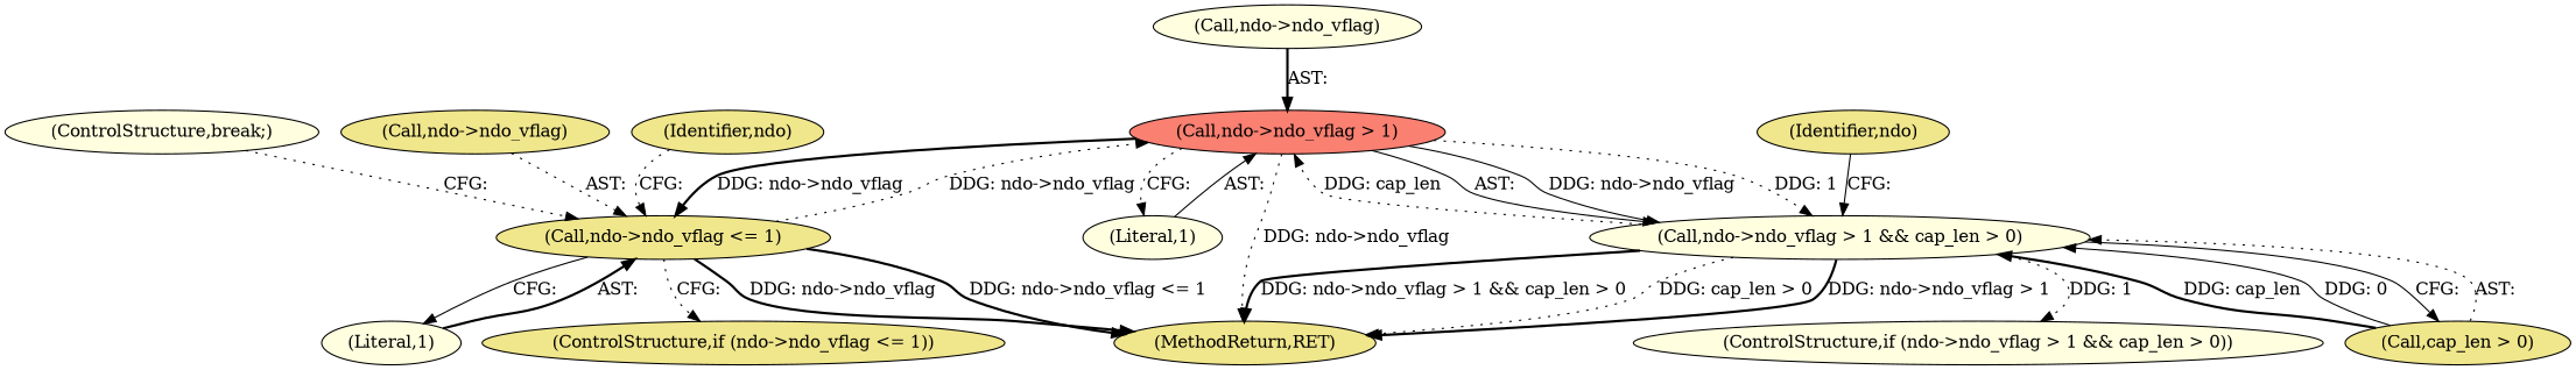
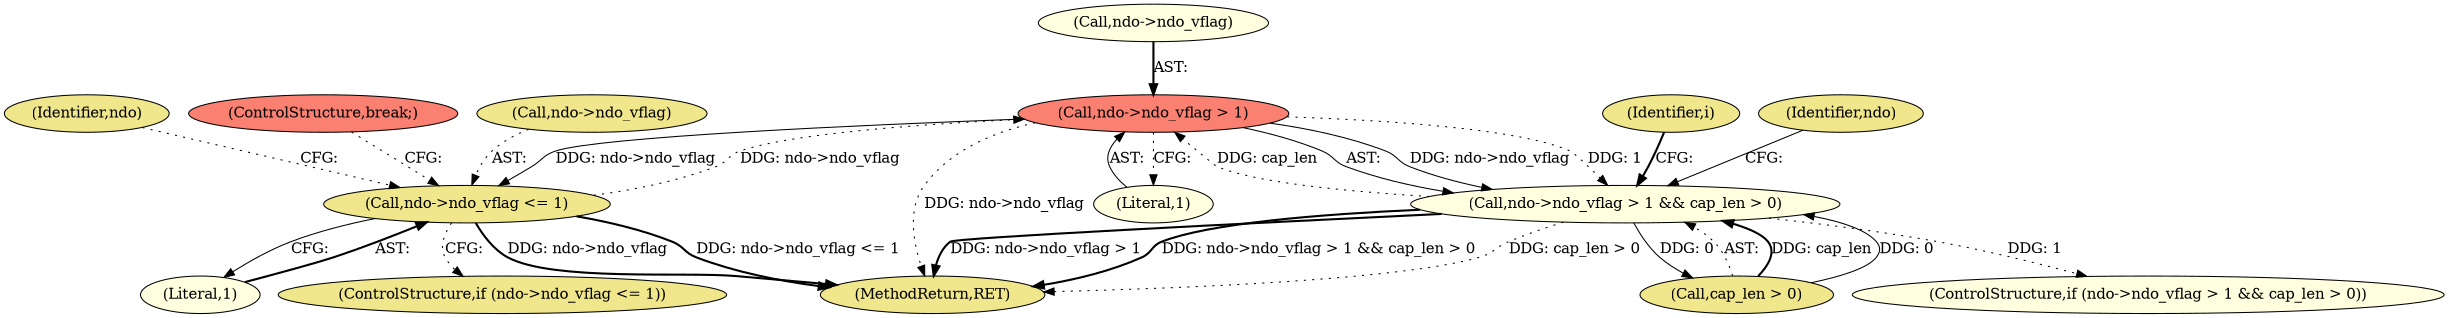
  digraph {
    node [fillcolor=khaki style=filled]
    edge [style=dotted]
    n1 [fillcolor=salmon label="(Call,ndo->ndo_vflag > 1)"]
    n2 [label="(Call,ndo->ndo_vflag <= 1)"]
    n3 [fillcolor=lightyellow label="(Call,ndo->ndo_vflag > 1 && cap_len > 0)"]
    n4 [fillcolor=lightyellow label="(Literal,1)"]
    n5 [label="(MethodReturn,RET)"]
    n6 [label="(ControlStructure,if (ndo->ndo_vflag <= 1))"]
    n7 [fillcolor=lightyellow label="(Literal,1)"]
    n8 [label="(Call,cap_len > 0)"]
    n9 [fillcolor=lightyellow label="(ControlStructure,if (ndo->ndo_vflag > 1 && cap_len > 0))"]
+   n10 [label="(Identifier,i)"]
    n11 [label="(Call,ndo->ndo_vflag)"]
    n12 [label="(Identifier,ndo)"]
    n13 [label="(Identifier,ndo)"]
    n14 [fillcolor=lightyellow label="(Call,ndo->ndo_vflag)"]
-   n15 [fillcolor=lightyellow label="(ControlStructure,break;)"]
-   n1 -> n2 [label="DDG: ndo->ndo_vflag" style=bold]
+   n15 [fillcolor=salmon label="(ControlStructure,break;)"]
+   n1 -> n2 [label="DDG: ndo->ndo_vflag" style=solid]
    n1 -> n3 [label="AST: " style=solid]
    n1 -> n3 [label="DDG: ndo->ndo_vflag" style=solid]
    n1 -> n3 [label="DDG: 1"]
    n1 -> n4 [label="CFG: "]
    n1 -> n5 [label="DDG: ndo->ndo_vflag"]
    n2 -> n1 [label="DDG: ndo->ndo_vflag"]
    n2 -> n5 [label="DDG: ndo->ndo_vflag <= 1" style=bold]
    n2 -> n5 [label="DDG: ndo->ndo_vflag" style=bold]
    n2 -> n6 [label="CFG: "]
    n2 -> n7 [label="CFG: " style=solid]
    n3 -> n1 [label="DDG: cap_len"]
    n3 -> n5 [label="DDG: cap_len > 0"]
    n3 -> n5 [label="DDG: ndo->ndo_vflag > 1" style=bold]
    n3 -> n5 [label="DDG: ndo->ndo_vflag > 1 && cap_len > 0" style=bold]
-   n3 -> n8 [label="CFG: " style=solid]
+   n3 -> n8 [label="DDG: 0" style=solid]
    n3 -> n9 [label="DDG: 1"]
    n4 -> n1 [label="AST: " style=solid]
    n7 -> n2 [label="AST: " style=bold]
    n8 -> n3 [label="AST: "]
    n8 -> n3 [label="DDG: cap_len" style=bold]
    n8 -> n3 [label="DDG: 0" style=solid]
+   n10 -> n3 [label="CFG: " style=bold]
    n11 -> n2 [label="AST: "]
    n12 -> n3 [label="CFG: " style=solid]
    n13 -> n2 [label="CFG: "]
    n14 -> n1 [label="AST: " style=bold]
    n15 -> n2 [label="CFG: "]
  }
